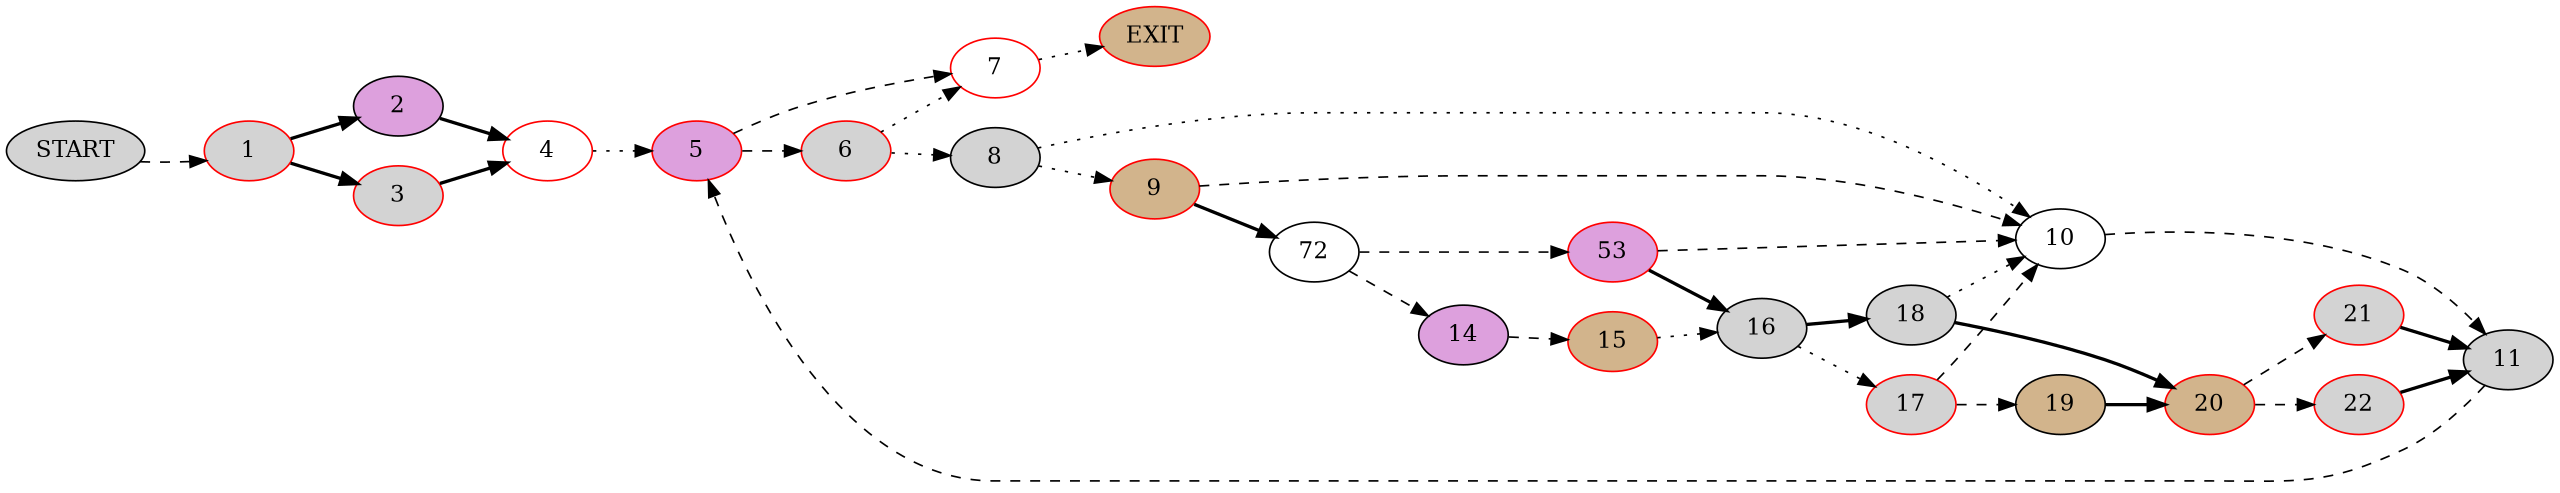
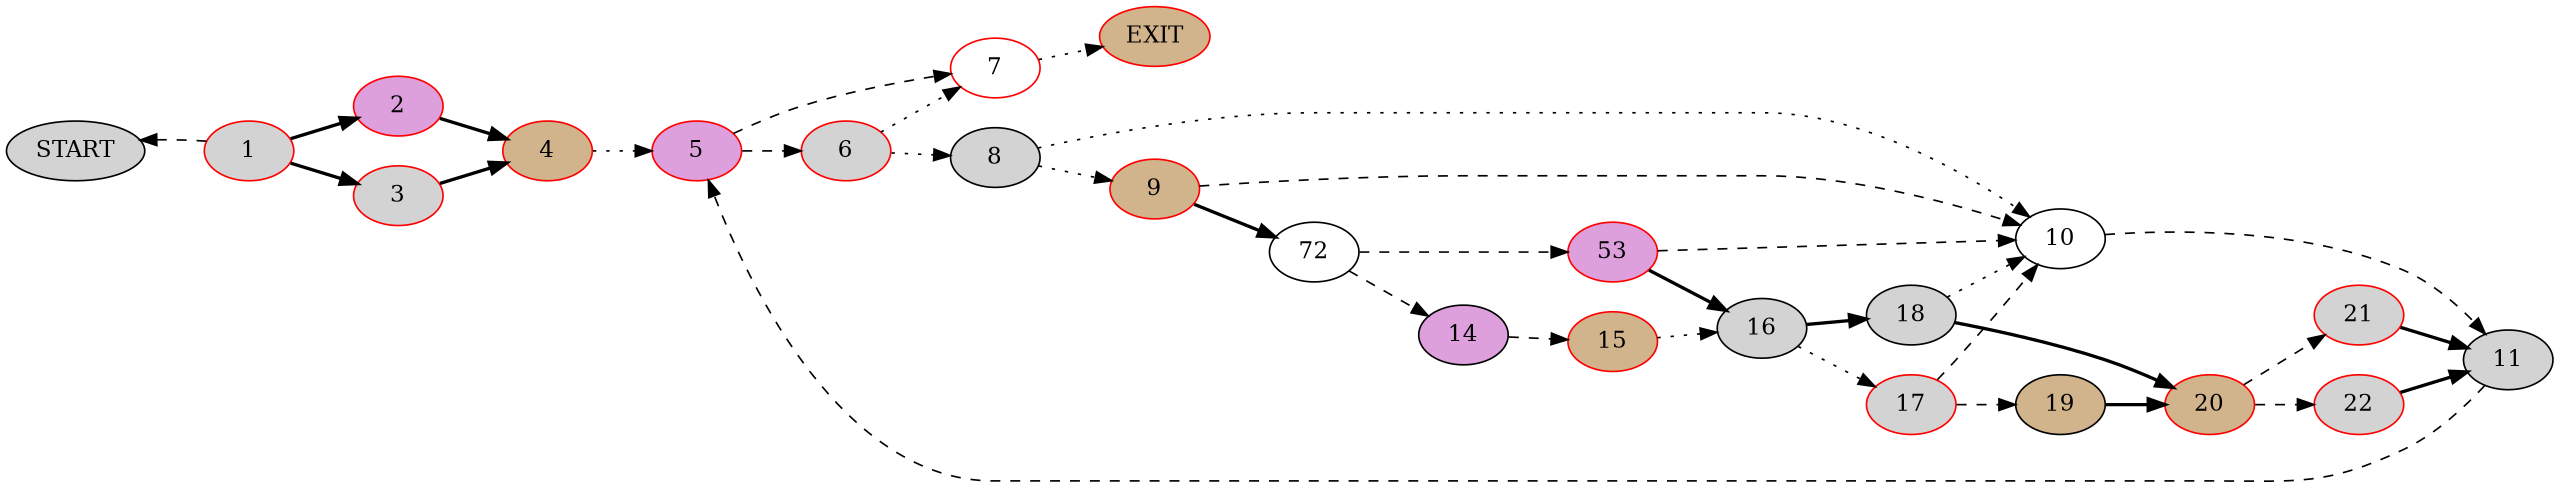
  digraph {
    rankdir=LR
    node [color=red fillcolor=lightgrey style=filled]
    edge [style=dashed]
    n1 [color=black label=START]
    1
-   2 [color=black fillcolor=plum]
+   2 [fillcolor=plum]
    3
    n5 [fillcolor=tan label=EXIT]
-   4 [fillcolor=white]
+   4 [fillcolor=tan]
    5 [fillcolor=plum]
    6
    7 [fillcolor=white]
    8 [color=black]
    9 [fillcolor=tan]
    10 [color=black fillcolor=white]
    n13 [color=black fillcolor=white label=72]
    11 [color=black]
    n15 [fillcolor=plum label=53]
    14 [color=black fillcolor=plum]
    16 [color=black]
    15 [fillcolor=tan]
    17
    18 [color=black]
    19 [color=black fillcolor=tan]
    20 [fillcolor=tan]
    21
    22
-   n1 -> 1
+   1 -> n1
    1 -> 2 [style=bold]
    1 -> 3 [style=bold]
    2 -> 4 [style=bold]
    3 -> 4 [style=bold]
    4 -> 5 [style=dotted]
    5 -> 6
    5 -> 7
    6 -> 7 [style=dotted]
    6 -> 8 [style=dotted]
    7 -> n5 [style=dotted]
    8 -> 9 [style=dotted]
    8 -> 10 [style=dotted]
    9 -> 10
    9 -> n13 [style=bold]
    10 -> 11
    n13 -> n15
    n13 -> 14
    11 -> 5
    n15 -> 10
    n15 -> 16 [style=bold]
    14 -> 15
    16 -> 17 [style=dotted]
    16 -> 18 [style=bold]
    15 -> 16 [style=dotted]
    17 -> 10
    17 -> 19
    18 -> 10 [style=dotted]
    18 -> 20 [style=bold]
    19 -> 20 [style=bold]
    20 -> 21
    20 -> 22
    21 -> 11 [style=bold]
    22 -> 11 [style=bold]
  }
